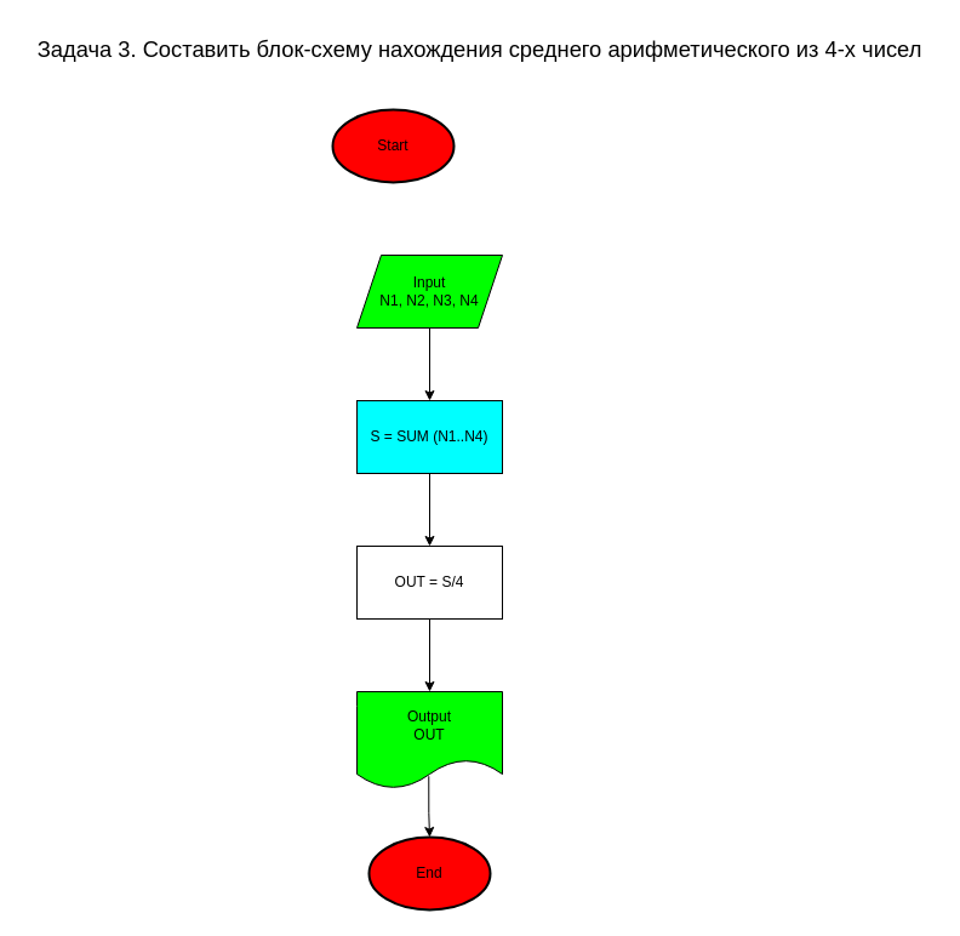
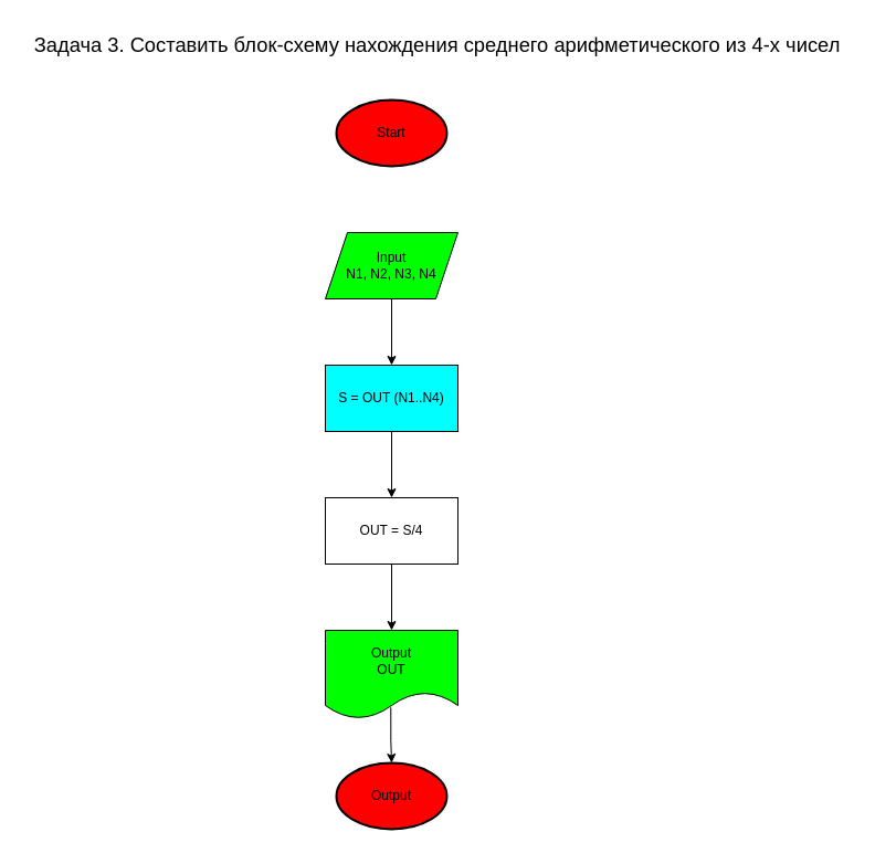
  <mxCell id="0" />
  <mxCell id="1" parent="0" />
- <mxCell id="2" value="Start" style="strokeWidth=2;html=1;shape=mxgraph.flowchart.start_1;whiteSpace=wrap;fillColor=#FF0000;" vertex="1" parent="1"><mxGeometry x="274" y="90" width="100" height="60" as="geometry" /></mxCell>
+ <mxCell id="2" value="Start" style="strokeWidth=2;html=1;shape=mxgraph.flowchart.start_1;whiteSpace=wrap;fillColor=#FF0000;" vertex="1" parent="1"><mxGeometry x="304" y="90" width="100" height="60" as="geometry" /></mxCell>
  <mxCell id="3" value="&lt;span dir=&quot;ltr&quot; role=&quot;presentation&quot; style=&quot;left: 120px; top: 143.288px; font-size: 18.333px; font-family: sans-serif; transform: scaleX(0.999);&quot;&gt;Задача 3. Составить блок-схему нахождения среднего арифметического из 4-х чисел&lt;/span&gt;" style="text;html=1;align=center;verticalAlign=middle;resizable=0;points=[];autosize=1;strokeColor=none;fillColor=none;" vertex="1" parent="1"><mxGeometry x="20" y="20" width="750" height="40" as="geometry" /></mxCell>
  <mxCell id="4" value="" style="edgeStyle=orthogonalEdgeStyle;rounded=0;orthogonalLoop=1;jettySize=auto;html=1;" edge="1" parent="1" source="5" target="7"><mxGeometry relative="1" as="geometry" /></mxCell>
  <mxCell id="5" value="&lt;div&gt;Input&lt;/div&gt;&lt;div&gt;N1, N2, N3, N4&lt;br&gt;&lt;/div&gt;" style="shape=parallelogram;perimeter=parallelogramPerimeter;whiteSpace=wrap;html=1;fixedSize=1;fillColor=#00FF00;" vertex="1" parent="1"><mxGeometry x="294" y="210" width="120" height="60" as="geometry" /></mxCell>
  <mxCell id="6" value="" style="edgeStyle=orthogonalEdgeStyle;rounded=0;orthogonalLoop=1;jettySize=auto;html=1;" edge="1" parent="1" source="7" target="9"><mxGeometry relative="1" as="geometry" /></mxCell>
- <mxCell id="7" value="S = SUM (N1..N4)" style="rounded=0;whiteSpace=wrap;html=1;fillColor=#00FFFF;" vertex="1" parent="1"><mxGeometry x="294" y="330" width="120" height="60" as="geometry" /></mxCell>
+ <mxCell id="7" value="S = OUT (N1..N4)" style="rounded=0;whiteSpace=wrap;html=1;fillColor=#00FFFF;" vertex="1" parent="1"><mxGeometry x="294" y="330" width="120" height="60" as="geometry" /></mxCell>
  <mxCell id="8" value="" style="edgeStyle=orthogonalEdgeStyle;rounded=0;orthogonalLoop=1;jettySize=auto;html=1;fontColor=#00FF00;" edge="1" parent="1" source="9" target="11"><mxGeometry relative="1" as="geometry" /></mxCell>
  <mxCell id="9" value="OUT = S/4" style="rounded=0;whiteSpace=wrap;html=1;fillColor=#ffffff;" vertex="1" parent="1"><mxGeometry x="294" y="450" width="120" height="60" as="geometry" /></mxCell>
  <mxCell id="10" value="" style="edgeStyle=orthogonalEdgeStyle;rounded=0;orthogonalLoop=1;jettySize=auto;html=1;fontColor=#00FF00;exitX=0.494;exitY=0.872;exitDx=0;exitDy=0;exitPerimeter=0;" edge="1" parent="1" source="11" target="12"><mxGeometry relative="1" as="geometry" /></mxCell>
  <mxCell id="11" value="&lt;div&gt;Output&lt;/div&gt;&lt;div&gt;OUT&lt;br&gt;&lt;/div&gt;" style="shape=document;whiteSpace=wrap;html=1;boundedLbl=1;fillColor=#00FF00;" vertex="1" parent="1"><mxGeometry x="294" y="570" width="120" height="80" as="geometry" /></mxCell>
- <mxCell id="12" value="End" style="strokeWidth=2;html=1;shape=mxgraph.flowchart.start_1;whiteSpace=wrap;fillColor=#FF0000;" vertex="1" parent="1"><mxGeometry x="304" y="690" width="100" height="60" as="geometry" /></mxCell>
+ <mxCell id="12" value="Output" style="strokeWidth=2;html=1;shape=mxgraph.flowchart.start_1;whiteSpace=wrap;fillColor=#FF0000;" vertex="1" parent="1"><mxGeometry x="304" y="690" width="100" height="60" as="geometry" /></mxCell>
